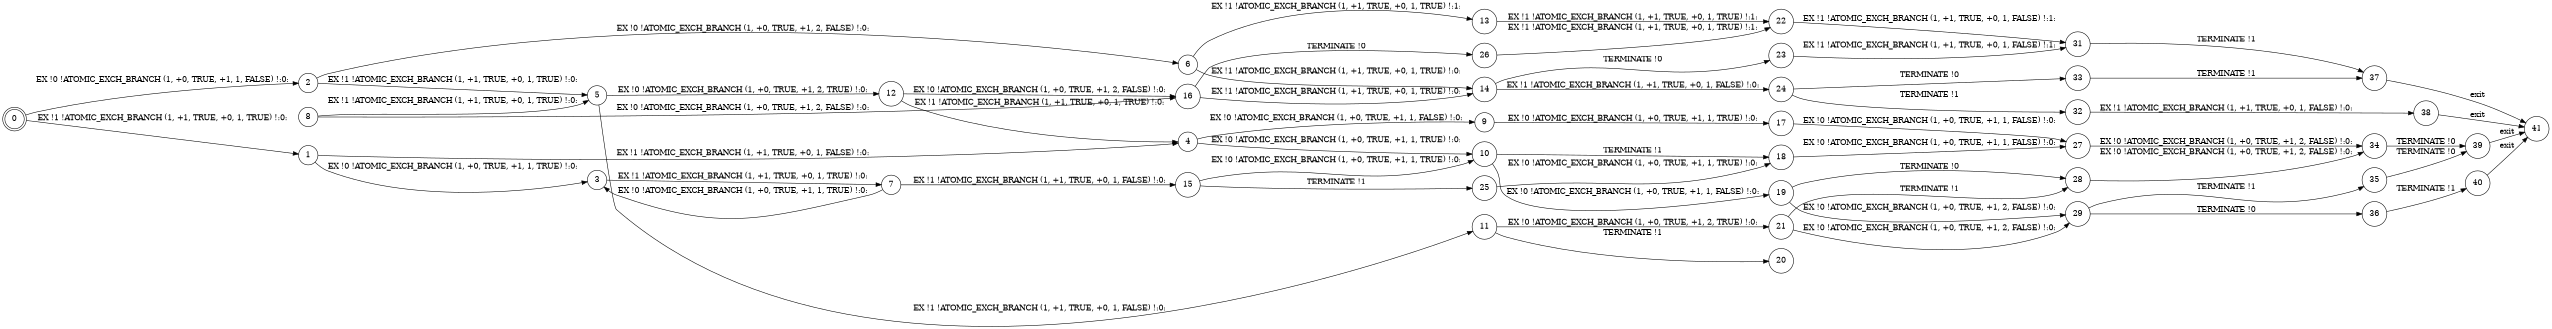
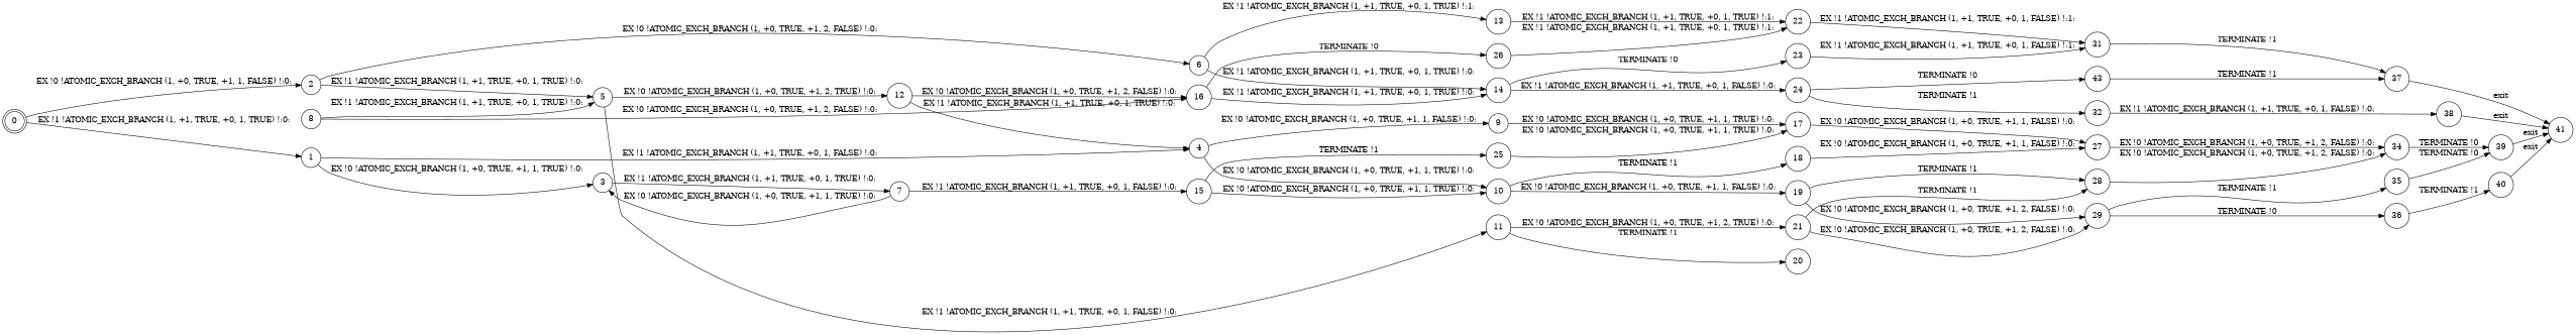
  digraph {
    fontname="DejaVu Serif"
    rankdir=LR
    node [fontname="DejaVu Serif" shape=circle]
    edge [fontname="DejaVu Serif"]
    0 [peripheries=2]
    1
    2
    3
    4
    5
    6
    7
    9
    10
    11
    12
    13
    14
    15
    8
    16
    17
    18
    19
    20
    21
    22
    23
    24
    25
    26
    27
    28
    29
    31
    32
-   33
+   33 [label=43]
    34
    35
    36
    37
    38
    39
    40
    41
    0 -> 1 [label="EX !1 !ATOMIC_EXCH_BRANCH (1, +1, TRUE, +0, 1, TRUE) !:0:"]
    0 -> 2 [label="EX !0 !ATOMIC_EXCH_BRANCH (1, +0, TRUE, +1, 1, FALSE) !:0:"]
    1 -> 3 [label="EX !0 !ATOMIC_EXCH_BRANCH (1, +0, TRUE, +1, 1, TRUE) !:0:"]
    1 -> 4 [label="EX !1 !ATOMIC_EXCH_BRANCH (1, +1, TRUE, +0, 1, FALSE) !:0:"]
    2 -> 5 [label="EX !1 !ATOMIC_EXCH_BRANCH (1, +1, TRUE, +0, 1, TRUE) !:0:"]
    2 -> 6 [label="EX !0 !ATOMIC_EXCH_BRANCH (1, +0, TRUE, +1, 2, FALSE) !:0:"]
    3 -> 7 [label="EX !1 !ATOMIC_EXCH_BRANCH (1, +1, TRUE, +0, 1, TRUE) !:0:"]
    4 -> 9 [label="EX !0 !ATOMIC_EXCH_BRANCH (1, +0, TRUE, +1, 1, FALSE) !:0:"]
    4 -> 10 [label="EX !0 !ATOMIC_EXCH_BRANCH (1, +0, TRUE, +1, 1, TRUE) !:0:"]
    5 -> 11 [label="EX !1 !ATOMIC_EXCH_BRANCH (1, +1, TRUE, +0, 1, FALSE) !:0:"]
    5 -> 12 [label="EX !0 !ATOMIC_EXCH_BRANCH (1, +0, TRUE, +1, 2, TRUE) !:0:"]
    6 -> 13 [label="EX !1 !ATOMIC_EXCH_BRANCH (1, +1, TRUE, +0, 1, TRUE) !:1:"]
    6 -> 14 [label="EX !1 !ATOMIC_EXCH_BRANCH (1, +1, TRUE, +0, 1, TRUE) !:0:"]
    7 -> 3 [label="EX !0 !ATOMIC_EXCH_BRANCH (1, +0, TRUE, +1, 1, TRUE) !:0:"]
    7 -> 15 [label="EX !1 !ATOMIC_EXCH_BRANCH (1, +1, TRUE, +0, 1, FALSE) !:0:"]
    9 -> 17 [label="EX !0 !ATOMIC_EXCH_BRANCH (1, +0, TRUE, +1, 1, TRUE) !:0:"]
    10 -> 18 [label="TERMINATE !1"]
    10 -> 19 [label="EX !0 !ATOMIC_EXCH_BRANCH (1, +0, TRUE, +1, 1, FALSE) !:0:"]
    11 -> 20 [label="TERMINATE !1"]
    11 -> 21 [label="EX !0 !ATOMIC_EXCH_BRANCH (1, +0, TRUE, +1, 2, TRUE) !:0:"]
    12 -> 4 [label="EX !1 !ATOMIC_EXCH_BRANCH (1, +1, TRUE, +0, 1, TRUE) !:0:"]
    12 -> 16 [label="EX !0 !ATOMIC_EXCH_BRANCH (1, +0, TRUE, +1, 2, FALSE) !:0:"]
    13 -> 22 [label="EX !1 !ATOMIC_EXCH_BRANCH (1, +1, TRUE, +0, 1, TRUE) !:1:"]
    14 -> 23 [label="TERMINATE !0"]
    14 -> 24 [label="EX !1 !ATOMIC_EXCH_BRANCH (1, +1, TRUE, +0, 1, FALSE) !:0:"]
    15 -> 10 [label="EX !0 !ATOMIC_EXCH_BRANCH (1, +0, TRUE, +1, 1, TRUE) !:0:"]
    15 -> 25 [label="TERMINATE !1"]
    8 -> 5 [label="EX !1 !ATOMIC_EXCH_BRANCH (1, +1, TRUE, +0, 1, TRUE) !:0:"]
    8 -> 16 [label="EX !0 !ATOMIC_EXCH_BRANCH (1, +0, TRUE, +1, 2, FALSE) !:0:"]
    16 -> 14 [label="EX !1 !ATOMIC_EXCH_BRANCH (1, +1, TRUE, +0, 1, TRUE) !:0:"]
    16 -> 26 [label="TERMINATE !0"]
    17 -> 27 [label="EX !0 !ATOMIC_EXCH_BRANCH (1, +0, TRUE, +1, 1, FALSE) !:0:"]
    18 -> 27 [label="EX !0 !ATOMIC_EXCH_BRANCH (1, +0, TRUE, +1, 1, FALSE) !:0:"]
-   19 -> 28 [label="TERMINATE !0"]
+   19 -> 28 [label="TERMINATE !1"]
    19 -> 29 [label="EX !0 !ATOMIC_EXCH_BRANCH (1, +0, TRUE, +1, 2, FALSE) !:0:"]
    21 -> 28 [label="TERMINATE !1"]
    21 -> 29 [label="EX !0 !ATOMIC_EXCH_BRANCH (1, +0, TRUE, +1, 2, FALSE) !:0:"]
    22 -> 31 [label="EX !1 !ATOMIC_EXCH_BRANCH (1, +1, TRUE, +0, 1, FALSE) !:1:"]
    23 -> 31 [label="EX !1 !ATOMIC_EXCH_BRANCH (1, +1, TRUE, +0, 1, FALSE) !:1:"]
    24 -> 32 [label="TERMINATE !1"]
    24 -> 33 [label="TERMINATE !0"]
-   25 -> 18 [label="EX !0 !ATOMIC_EXCH_BRANCH (1, +0, TRUE, +1, 1, TRUE) !:0:"]
+   25 -> 17 [label="EX !0 !ATOMIC_EXCH_BRANCH (1, +0, TRUE, +1, 1, TRUE) !:0:"]
    26 -> 22 [label="EX !1 !ATOMIC_EXCH_BRANCH (1, +1, TRUE, +0, 1, TRUE) !:1:"]
    27 -> 34 [label="EX !0 !ATOMIC_EXCH_BRANCH (1, +0, TRUE, +1, 2, FALSE) !:0:"]
    28 -> 34 [label="EX !0 !ATOMIC_EXCH_BRANCH (1, +0, TRUE, +1, 2, FALSE) !:0:"]
    29 -> 35 [label="TERMINATE !1"]
    29 -> 36 [label="TERMINATE !0"]
    31 -> 37 [label="TERMINATE !1"]
    32 -> 38 [label="EX !1 !ATOMIC_EXCH_BRANCH (1, +1, TRUE, +0, 1, FALSE) !:0:"]
    33 -> 37 [label="TERMINATE !1"]
    34 -> 39 [label="TERMINATE !0"]
    35 -> 39 [label="TERMINATE !0"]
    36 -> 40 [label="TERMINATE !1"]
    37 -> 41 [label=exit]
    38 -> 41 [label=exit]
    39 -> 41 [label=exit]
    40 -> 41 [label=exit]
  }
